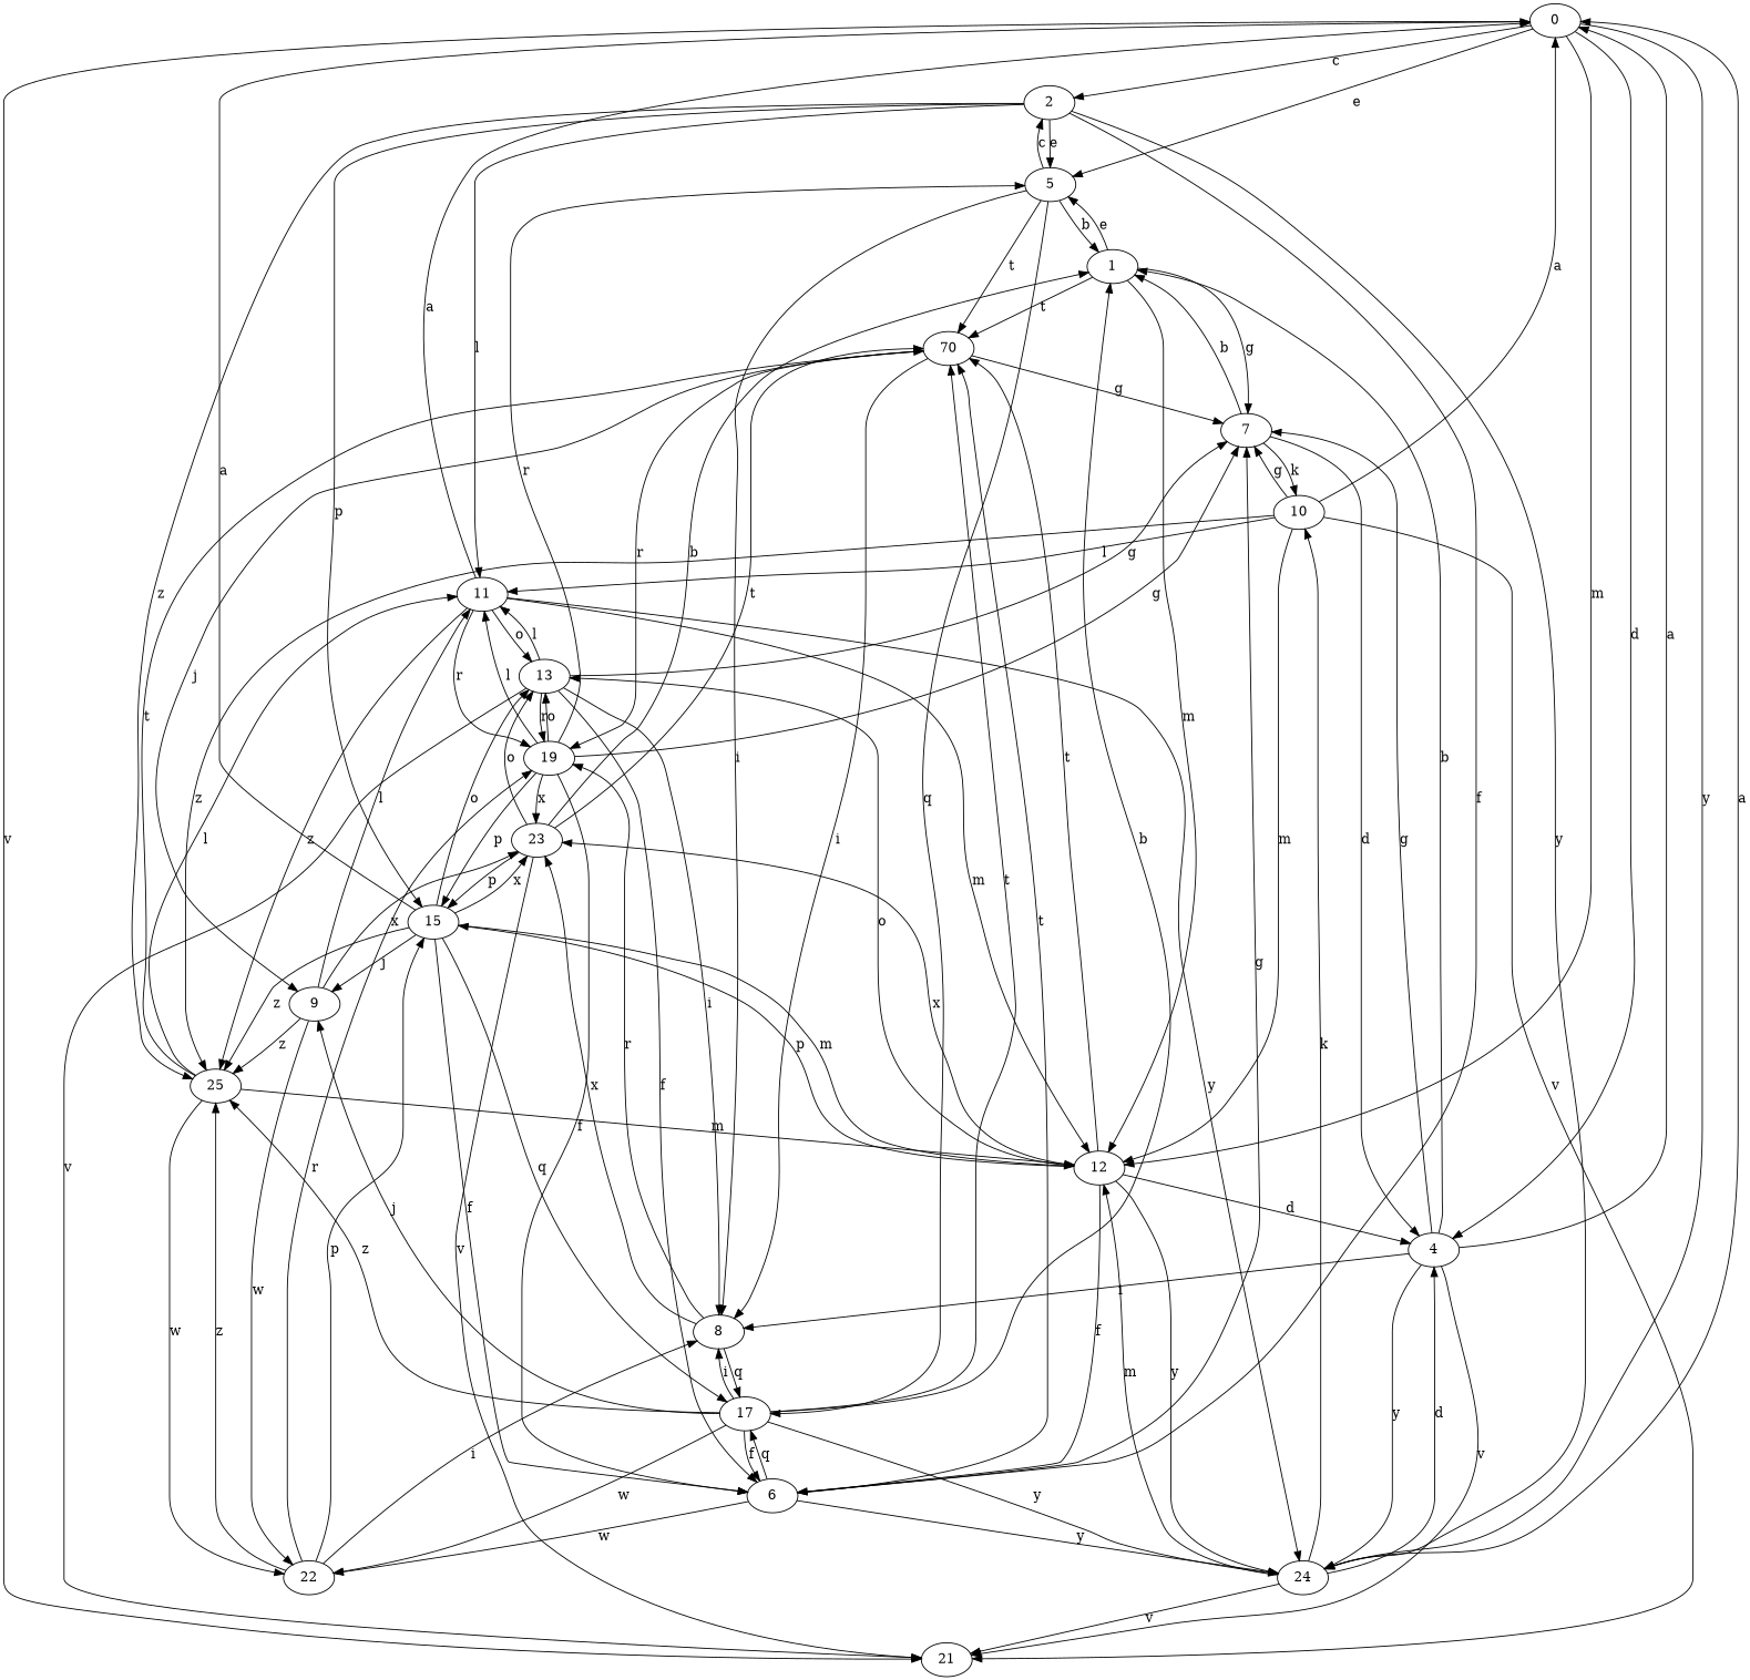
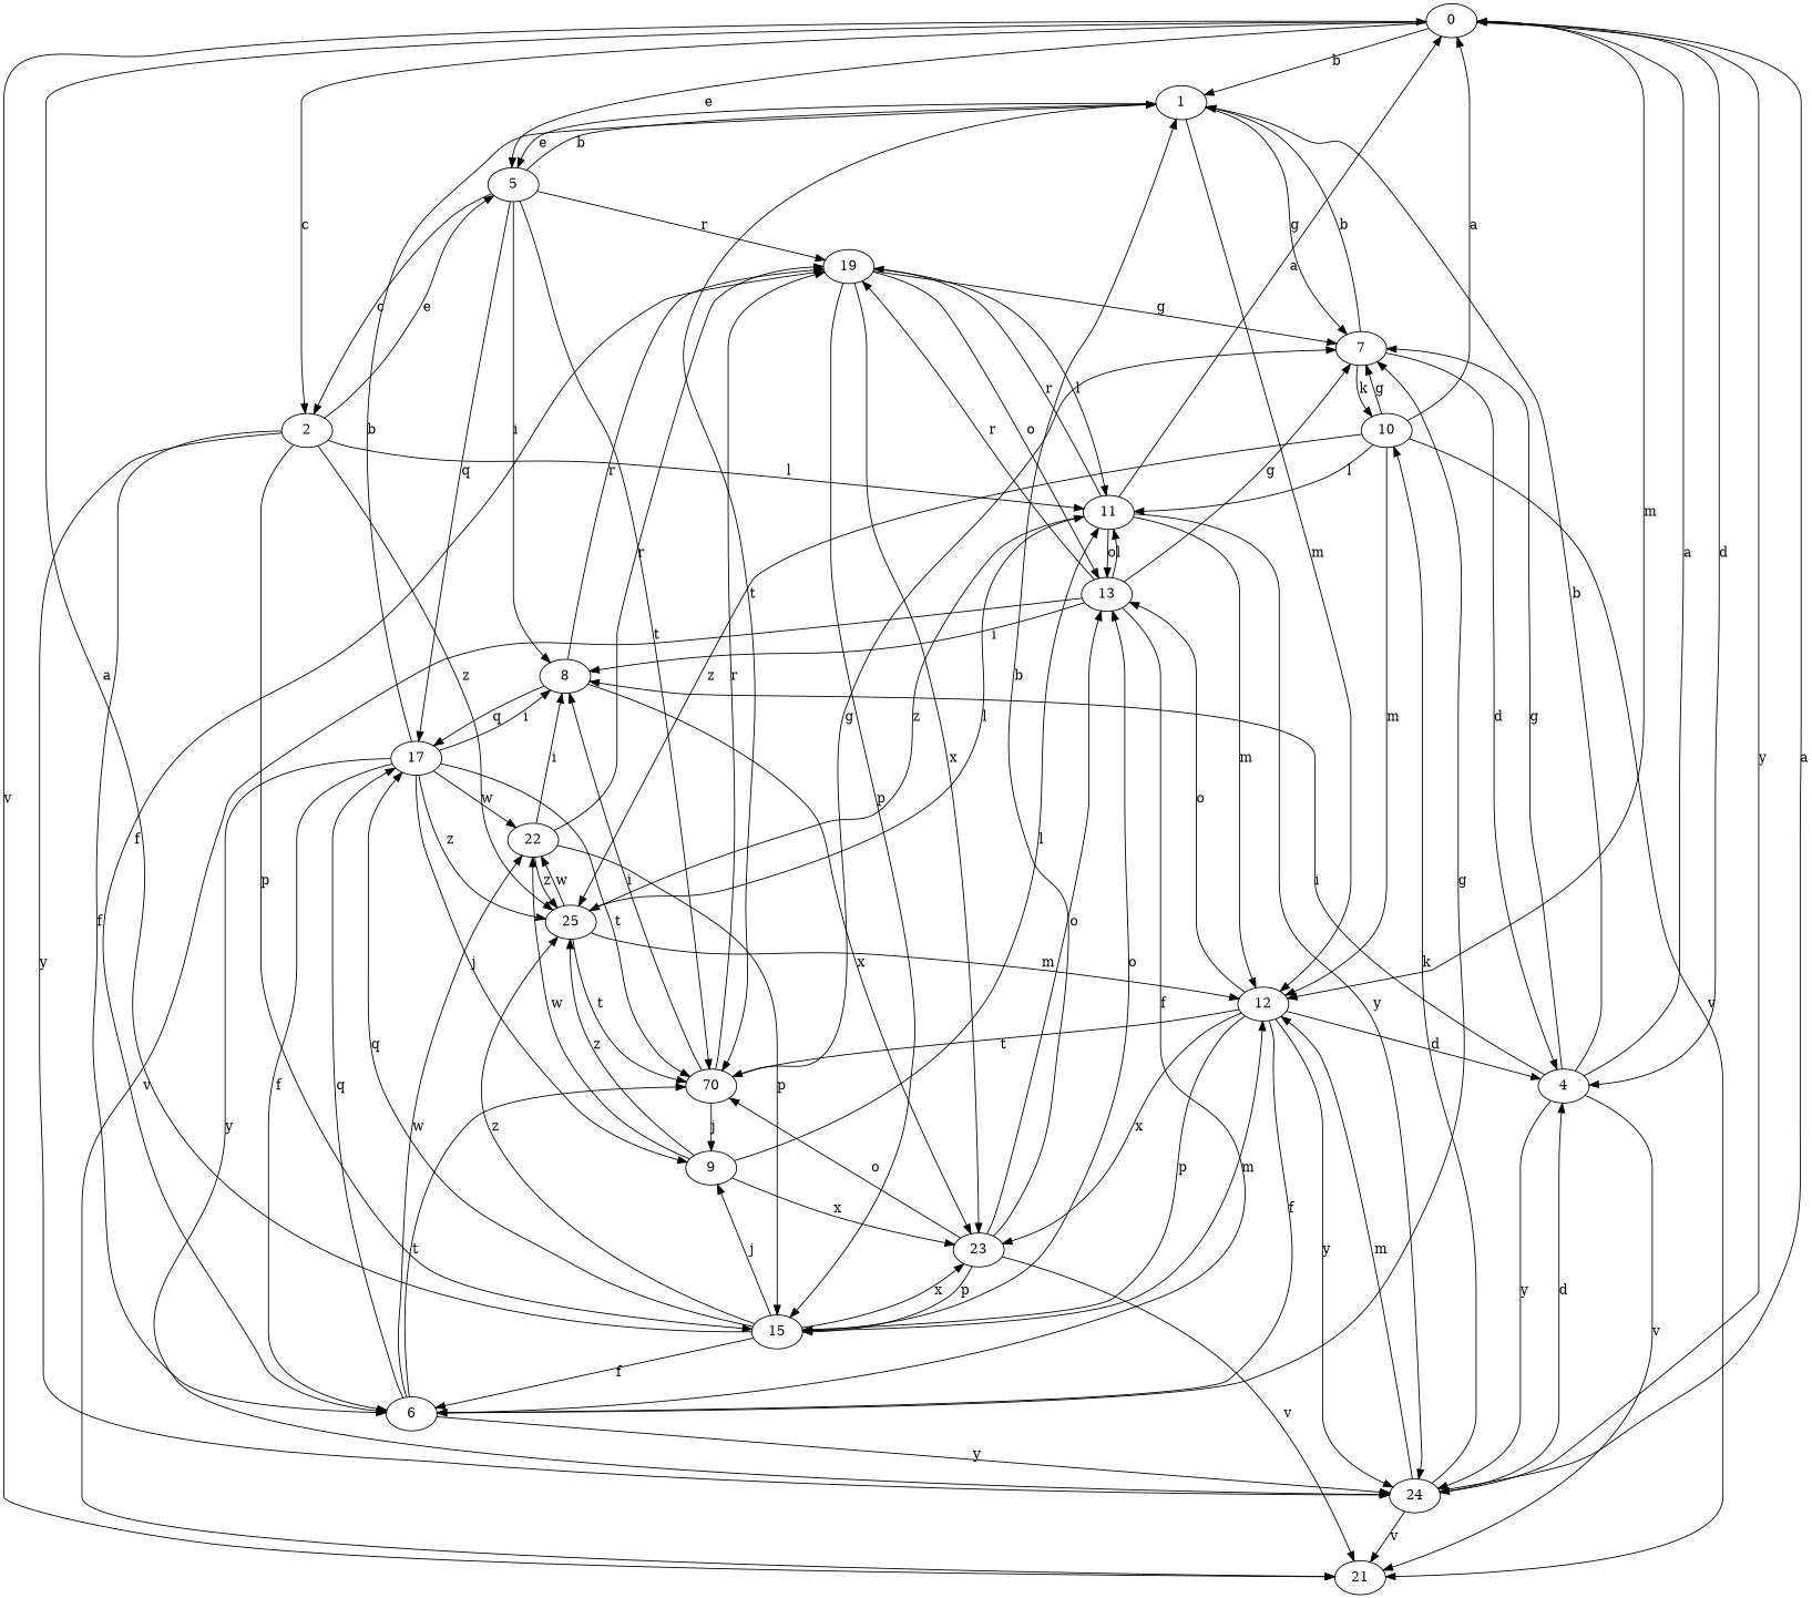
  strict digraph {
    0
    1
    2
    4
    5
    12
    21
    24
    7
    n10 [label=70]
    25
    6
    11
    15
    8
    17
    19
    23
    13
    10
    9
    22
+   0 -> 1 [label=b]
    0 -> 2 [label=c]
    0 -> 4 [label=d]
    0 -> 5 [label=e]
    0 -> 12 [label=m]
    0 -> 21 [label=v]
    0 -> 24 [label=y]
    1 -> 5 [label=e]
    1 -> 12 [label=m]
    1 -> 7 [label=g]
    1 -> n10 [label=t]
    2 -> 5 [label=e]
    2 -> 24 [label=y]
    2 -> 25 [label=z]
    2 -> 6 [label=f]
    2 -> 11 [label=l]
    2 -> 15 [label=p]
    4 -> 0 [label=a]
    4 -> 1 [label=b]
    4 -> 21 [label=v]
    4 -> 24 [label=y]
    4 -> 7 [label=g]
    4 -> 8 [label=i]
    5 -> 1 [label=b]
    5 -> 2 [label=c]
    5 -> n10 [label=t]
    5 -> 8 [label=i]
    5 -> 17 [label=q]
-   19 -> 5 [label=r]
+   5 -> 19 [label=r]
    12 -> 4 [label=d]
    12 -> 24 [label=y]
    12 -> n10 [label=t]
    12 -> 6 [label=f]
    12 -> 15 [label=p]
    12 -> 23 [label=x]
    12 -> 13 [label=o]
    24 -> 0 [label=a]
    24 -> 4 [label=d]
    24 -> 12 [label=m]
    24 -> 21 [label=v]
    24 -> 10 [label=k]
    7 -> 1 [label=b]
    7 -> 4 [label=d]
    7 -> 10 [label=k]
    n10 -> 7 [label=g]
    n10 -> 8 [label=i]
    n10 -> 19 [label=r]
    n10 -> 9 [label=j]
    25 -> 12 [label=m]
    25 -> n10 [label=t]
    25 -> 11 [label=l]
    25 -> 22 [label=w]
    6 -> 24 [label=y]
    6 -> 7 [label=g]
    6 -> n10 [label=t]
    6 -> 17 [label=q]
    6 -> 22 [label=w]
    11 -> 0 [label=a]
    11 -> 12 [label=m]
    11 -> 24 [label=y]
    11 -> 25 [label=z]
    11 -> 19 [label=r]
    11 -> 13 [label=o]
    15 -> 0 [label=a]
    15 -> 12 [label=m]
    15 -> 25 [label=z]
    15 -> 6 [label=f]
    15 -> 17 [label=q]
    15 -> 23 [label=x]
    15 -> 13 [label=o]
    15 -> 9 [label=j]
    8 -> 17 [label=q]
    8 -> 19 [label=r]
    8 -> 23 [label=x]
    17 -> 1 [label=b]
    17 -> 24 [label=y]
    17 -> n10 [label=t]
    17 -> 25 [label=z]
    17 -> 6 [label=f]
    17 -> 8 [label=i]
    17 -> 9 [label=j]
    17 -> 22 [label=w]
    19 -> 7 [label=g]
    19 -> 6 [label=f]
    19 -> 11 [label=l]
    19 -> 15 [label=p]
    19 -> 23 [label=x]
    19 -> 13 [label=o]
    23 -> 1 [label=b]
    23 -> 21 [label=v]
-   23 -> n10 [label=t]
+   23 -> n10 [label=o]
    23 -> 15 [label=p]
    23 -> 13 [label=o]
    13 -> 21 [label=v]
    13 -> 7 [label=g]
    13 -> 6 [label=f]
    13 -> 11 [label=l]
    13 -> 8 [label=i]
    13 -> 19 [label=r]
    10 -> 0 [label=a]
    10 -> 12 [label=m]
    10 -> 21 [label=v]
    10 -> 7 [label=g]
    10 -> 25 [label=z]
    10 -> 11 [label=l]
    9 -> 25 [label=z]
    9 -> 11 [label=l]
    9 -> 23 [label=x]
    9 -> 22 [label=w]
    22 -> 25 [label=z]
    22 -> 15 [label=p]
    22 -> 8 [label=i]
    22 -> 19 [label=r]
  }
